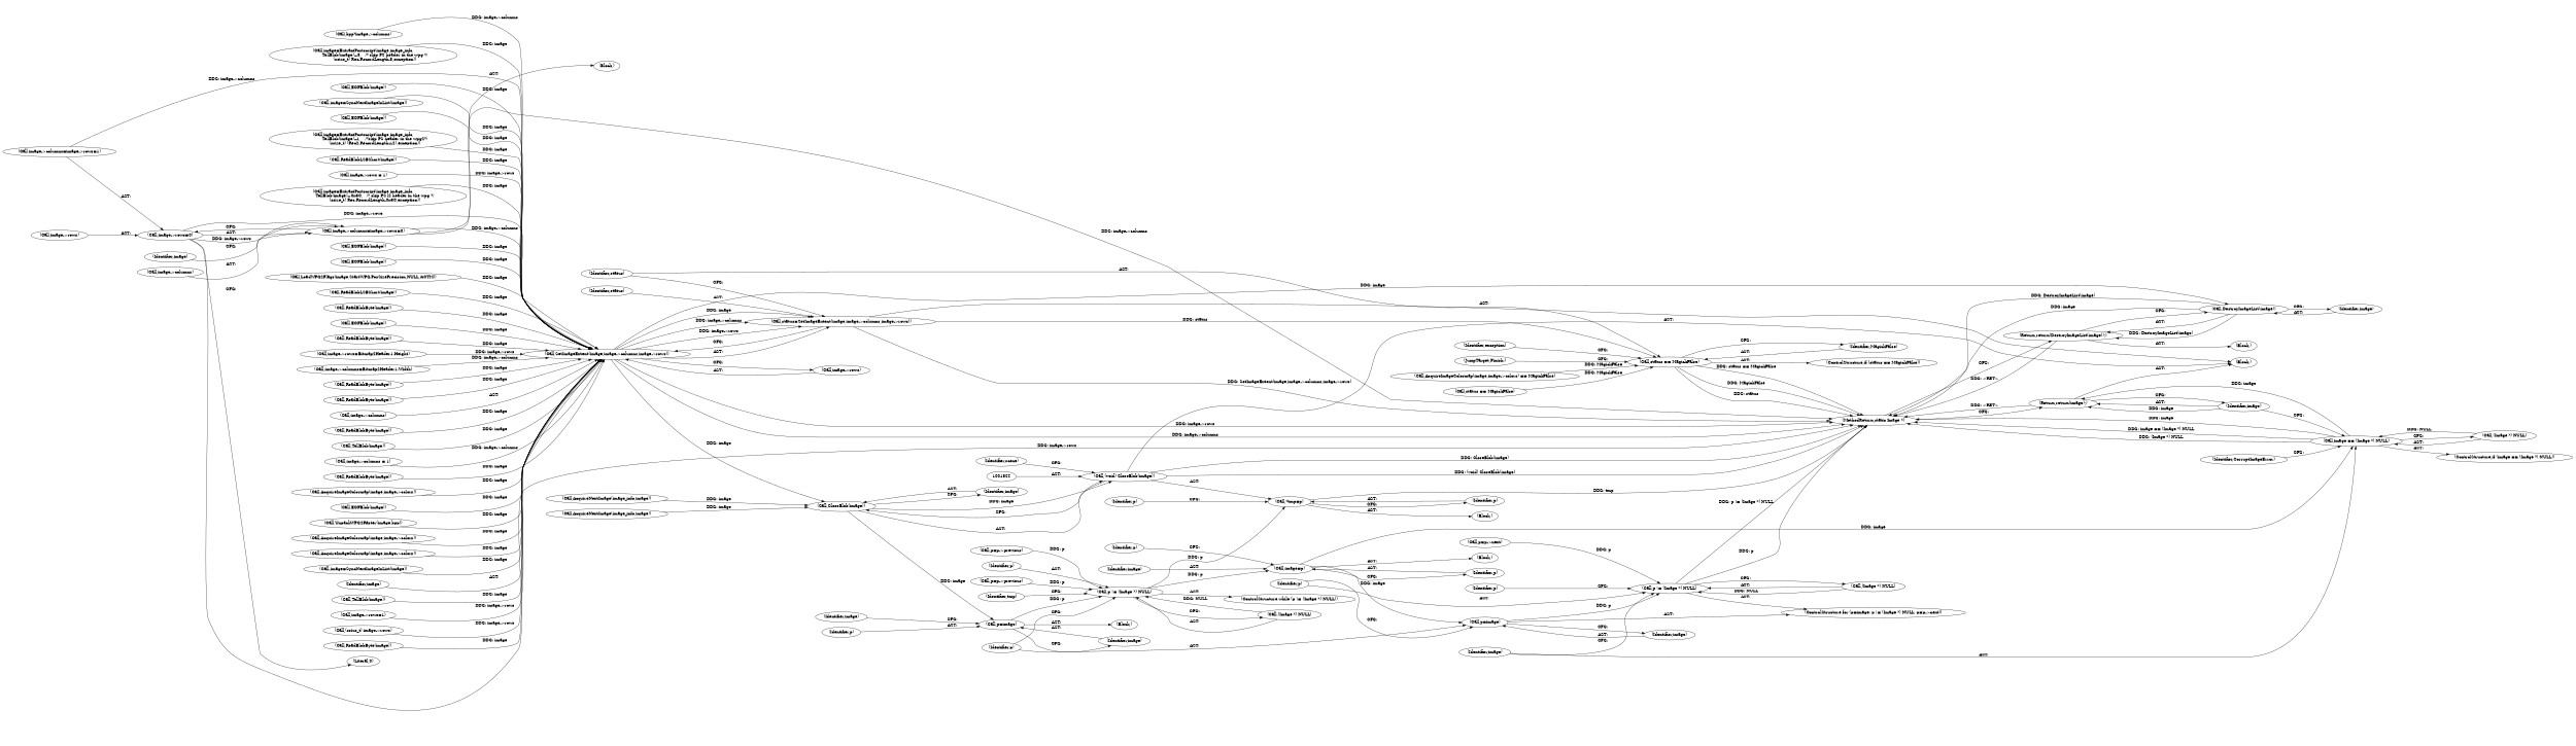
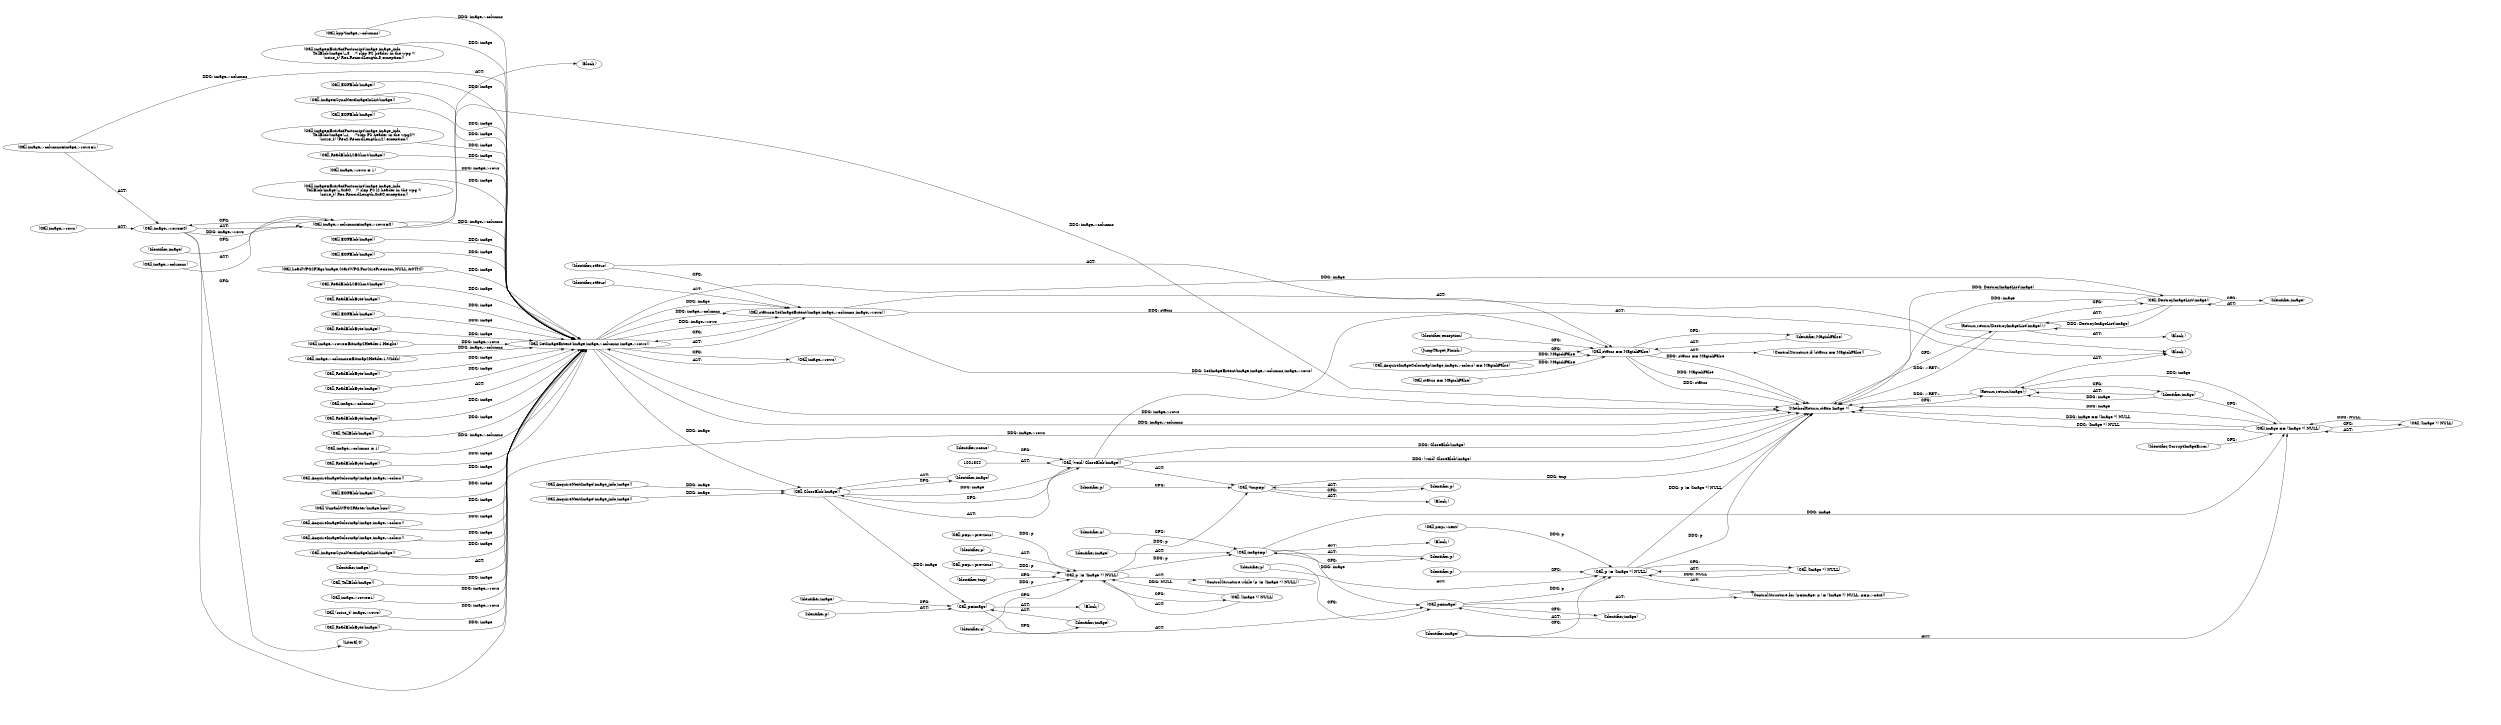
  digraph {
    rankdir=LR
    n1 [label="(Call,image->rows=0)"]
    n2 [label="(Call,image->columns=image->rows=0)"]
    n3 [label="(Call,SetImageExtent(image,image->columns,image->rows))"]
    n4 [label="(Literal,0)"]
    n5 [label="(MethodReturn,static Image *)"]
    n6 [label="(Block,)"]
    n7 [label="(Call,status=SetImageExtent(image,image->columns,image->rows))"]
    n8 [label="(Call,DestroyImageList(image))"]
    n9 [label="(Call,CloseBlob(image))"]
    n10 [label="(Call,image->rows)"]
    n11 [label="(Return,return(DestroyImageList(image));)"]
    n12 [label="(Return,return(image);)"]
    n13 [label="(Call,status == MagickFalse)"]
    n14 [label="(Block,)"]
    n15 [label="(Identifier,image)"]
    n16 [label="(Call,(void) CloseBlob(image))"]
    n17 [label="(Call,p=image)"]
    n18 [label="(Identifier,image)"]
    n19 [label="(ControlStructure,if (status == MagickFalse))"]
    n20 [label="(Identifier,MagickFalse)"]
    n21 [label="(Block,)"]
    n22 [label="(Call,*tmp=p)"]
    n23 [label="(Call,p != (Image *) NULL)"]
    n24 [label="(Identifier,image)"]
    n25 [label="(Block,)"]
    n26 [label="(Call,image=p)"]
    n27 [label="(Call,(Image *) NULL)"]
    n28 [label="(ControlStructure,while (p != (Image *) NULL))"]
    n29 [label="(Block,)"]
    n30 [label="(Identifier,p)"]
    n31 [label="(Call,p=image)"]
    n32 [label="(Call,image == (Image *) NULL)"]
    n33 [label="(Identifier,p)"]
    n34 [label="(Block,)"]
    n35 [label="(Call,p != (Image *) NULL)"]
    n36 [label="(ControlStructure,for (p=image; p != (Image *) NULL; p=p->next))"]
    n37 [label="(Identifier,image)"]
    n38 [label="(Call,(Image *) NULL)"]
-   n39 [label="(ControlStructure,if (image == (Image *) NULL))"]
    n40 [label="(Call,(Image *) NULL)"]
    n41 [label="(Identifier,image)"]
    n42 [label="(Call,EOFBlob(image))"]
    n43 [label="(Call,image=SyncNextImageInList(image))"]
    n44 [label="(Identifier,image)"]
    n45 [label="(Identifier,p)"]
    n46 [label="(Call,EOFBlob(image))"]
    n47 [label="(Call,image=ExtractPostscript(image,image_info,\n                  TellBlob(image)+i,    /*skip PS header in the wpg2*/\n                  (ssize_t) (Rec2.RecordLength-i-2),exception))"]
    n48 [label="(Call,ReadBlobLSBShort(image))"]
    n49 [label="(Identifier,p)"]
    n50 [label="(Call,image->rows = 1)"]
    n51 [label="(Identifier,status)"]
    n52 [label="(Call,image=ExtractPostscript(image,image_info,\n                  TellBlob(image)+0x3C,   /* skip PS l2 header in the wpg */\n                  (ssize_t) Rec.RecordLength-0x3C,exception))"]
    n53 [label="(Identifier,p)"]
    n54 [label="(Call,image->columns=image->rows=1)"]
    n55 [label="(Identifier,scene)"]
    n56 [label="(Call,EOFBlob(image))"]
    n57 [label="(Call,LoadWPG2Flags(image,StartWPG.PosSizePrecision,NULL,&CTM))"]
    n58 [label="(Call,ReadBlobLSBShort(image))"]
    n59 [label="(Call,ReadBlobByte(image))"]
    n60 [label="(Call,EOFBlob(image))"]
    n61 [label="(Identifier,tmp)"]
    n62 [label="(Identifier,image)"]
    n63 [label="(Identifier,p)"]
    n64 [label="(Call,p=p->previous)"]
    n65 [label="(Call,ReadBlobByte(image))"]
    n66 [label="(JumpTarget,Finish:)"]
    n67 [label="(Call,image->columns)"]
    n68 [label="(Call,AcquireImageColormap(image,image->colors) == MagickFalse)"]
    n69 [label="(Call,image->rows=Bitmap2Header1.Height)"]
    n70 [label="(Call,image->columns=Bitmap2Header1.Width)"]
    n71 [label="(Call,ReadBlobByte(image))"]
    n72 [label="(Identifier,p)"]
    n73 [label="(Call,ReadBlobByte(image))"]
    n74 [label="(Call,image->columns)"]
    n75 [label="(Call,image->rows)"]
    n76 [label="(Call,ReadBlobByte(image))"]
    n77 [label="(Identifier,CorruptImageError)"]
    n78 [label="(Call,TellBlob(image))"]
    n79 [label="(Call,AcquireNextImage(image_info,image))"]
    n80 [label="(Call,p=p->previous)"]
    n81 [label="(Call,image->columns = 1)"]
    n82 [label="(Call,ReadBlobByte(image))"]
    n83 [label="(Call,AcquireImageColormap(image,image->colors))"]
    n84 [label="(Identifier,p)"]
    n85 [label="(Call,EOFBlob(image))"]
    n86 [label="(Identifier,p)"]
    n87 [label="(Call,status == MagickFalse)"]
    n88 [label="(Call,UnpackWPG2Raster(image,bpp))"]
    n89 [label="(Identifier,image)"]
    n90 [label="(Identifier,image)"]
    n91 [label="(Call,AcquireImageColormap(image,image->colors))"]
    n92 [label="(Call,AcquireImageColormap(image,image->colors))"]
    n93 [label="(Call,image=SyncNextImageInList(image))"]
    n94 [label="(Identifier,image)"]
    n95 [label="(Call,p=p->next)"]
    n96 [label="(Call,TellBlob(image))"]
    n97 [label="(Call,image->rows=1)"]
    n98 [label="(Call,(ssize_t) image->rows)"]
    n99 [label="(Call,ReadBlobByte(image))"]
    n100 [label="(Identifier,status)"]
    n101 [label="(Identifier,exception)"]
    n102 [label="(Call,bpp*image->columns)"]
    n103 [label="(Call,AcquireNextImage(image_info,image))"]
    n104 [label="(Call,image=ExtractPostscript(image,image_info,\n                  TellBlob(image)+8,   /* skip PS header in the wpg */\n                  (ssize_t) Rec.RecordLength-8,exception))"]
    n105 [label="(Call,EOFBlob(image))"]
    1001824
    n1 -> n2 [label="AST: "]
    n1 -> n2 [label="DDG: image->rows"]
-   n1 -> n3 [label="DDG: image->rows"]
    n1 -> n4 [label="CFG: "]
    n1 -> n5 [label="DDG: image->rows"]
    n2 -> n1 [label="CFG: "]
    n2 -> n3 [label="DDG: image->columns"]
    n2 -> n5 [label="DDG: image->columns"]
    n2 -> n6 [label="AST: "]
    n3 -> n5 [label="DDG: image->rows"]
    n3 -> n5 [label="DDG: image->columns"]
    n3 -> n7 [label="AST: "]
    n3 -> n7 [label="DDG: image"]
    n3 -> n7 [label="DDG: image->columns"]
    n3 -> n7 [label="DDG: image->rows"]
    n3 -> n8 [label="DDG: image"]
    n3 -> n9 [label="DDG: image"]
    n3 -> n10 [label="CFG: "]
    n5 -> n11 [label="CFG: "]
    n5 -> n12 [label="CFG: "]
    n7 -> n3 [label="CFG: "]
    n7 -> n5 [label="DDG: SetImageExtent(image,image->columns,image->rows)"]
    n7 -> n13 [label="DDG: status"]
    n7 -> n14 [label="AST: "]
    n8 -> n5 [label="DDG: DestroyImageList(image)"]
    n8 -> n5 [label="DDG: image"]
    n8 -> n11 [label="AST: "]
    n8 -> n11 [label="DDG: DestroyImageList(image)"]
    n8 -> n15 [label="CFG: "]
    n9 -> n16 [label="AST: "]
    n9 -> n16 [label="DDG: image"]
    n9 -> n17 [label="DDG: image"]
    n9 -> n18 [label="CFG: "]
    n10 -> n3 [label="AST: "]
    n11 -> n5 [label="DDG: <RET>"]
    n11 -> n8 [label="CFG: "]
    n11 -> n21 [label="AST: "]
    n12 -> n5 [label="DDG: <RET>"]
    n12 -> n14 [label="AST: "]
    n12 -> n41 [label="CFG: "]
    n13 -> n5 [label="DDG: status == MagickFalse"]
    n13 -> n5 [label="DDG: MagickFalse"]
    n13 -> n5 [label="DDG: status"]
    n13 -> n19 [label="AST: "]
    n13 -> n20 [label="CFG: "]
    n15 -> n8 [label="AST: "]
    n16 -> n5 [label="DDG: CloseBlob(image)"]
    n16 -> n5 [label="DDG: (void) CloseBlob(image)"]
    n16 -> n9 [label="CFG: "]
    n16 -> n14 [label="AST: "]
    n16 -> n22 [label="AST: "]
    n17 -> n23 [label="DDG: p"]
    n17 -> n24 [label="CFG: "]
    n17 -> n25 [label="AST: "]
    n18 -> n9 [label="AST: "]
    n20 -> n13 [label="AST: "]
    n22 -> n5 [label="DDG: tmp"]
    n22 -> n29 [label="AST: "]
    n22 -> n30 [label="CFG: "]
    n23 -> n22 [label="DDG: p"]
    n23 -> n26 [label="DDG: p"]
    n23 -> n27 [label="CFG: "]
    n23 -> n28 [label="AST: "]
    n24 -> n17 [label="AST: "]
    n26 -> n31 [label="DDG: image"]
    n26 -> n32 [label="DDG: image"]
    n26 -> n33 [label="CFG: "]
    n26 -> n34 [label="AST: "]
    n27 -> n23 [label="AST: "]
    n27 -> n23 [label="DDG: NULL"]
    n30 -> n22 [label="AST: "]
    n31 -> n35 [label="DDG: p"]
    n31 -> n36 [label="AST: "]
    n31 -> n37 [label="CFG: "]
    n32 -> n5 [label="DDG: image"]
    n32 -> n5 [label="DDG: image == (Image *) NULL"]
    n32 -> n5 [label="DDG: (Image *) NULL"]
    n32 -> n12 [label="DDG: image"]
    n32 -> n38 [label="CFG: "]
-   n32 -> n39 [label="AST: "]
    n33 -> n26 [label="AST: "]
    n35 -> n5 [label="DDG: p != (Image *) NULL"]
    n35 -> n5 [label="DDG: p"]
    n35 -> n36 [label="AST: "]
    n35 -> n40 [label="CFG: "]
    n37 -> n31 [label="AST: "]
    n38 -> n32 [label="AST: "]
    n38 -> n32 [label="DDG: NULL"]
    n40 -> n35 [label="AST: "]
    n40 -> n35 [label="DDG: NULL"]
    n41 -> n12 [label="AST: "]
    n41 -> n12 [label="DDG: image"]
    n41 -> n32 [label="CFG: "]
    n42 -> n3 [label="DDG: image"]
    n43 -> n3 [label="DDG: image"]
    n44 -> n2 [label="CFG: "]
    n45 -> n35 [label="CFG: "]
    n46 -> n3 [label="DDG: image"]
    n47 -> n3 [label="DDG: image"]
    n48 -> n3 [label="DDG: image"]
    n49 -> n31 [label="CFG: "]
    n49 -> n35 [label="AST: "]
    n50 -> n3 [label="DDG: image->rows"]
    n51 -> n7 [label="AST: "]
    n52 -> n3 [label="DDG: image"]
    n53 -> n23 [label="CFG: "]
    n53 -> n31 [label="AST: "]
    n54 -> n1 [label="AST: "]
    n54 -> n3 [label="DDG: image->columns"]
    n55 -> n16 [label="CFG: "]
    n56 -> n3 [label="DDG: image"]
    n57 -> n3 [label="DDG: image"]
    n58 -> n3 [label="DDG: image"]
    n59 -> n3 [label="DDG: image"]
    n60 -> n3 [label="DDG: image"]
    n61 -> n23 [label="CFG: "]
    n62 -> n32 [label="AST: "]
    n62 -> n35 [label="CFG: "]
    n63 -> n22 [label="CFG: "]
    n64 -> n23 [label="DDG: p"]
    n65 -> n3 [label="DDG: image"]
    n66 -> n13 [label="CFG: "]
    n67 -> n2 [label="AST: "]
    n68 -> n13 [label="DDG: MagickFalse"]
    n69 -> n3 [label="DDG: image->rows"]
    n70 -> n3 [label="DDG: image->columns"]
    n71 -> n3 [label="DDG: image"]
    n72 -> n23 [label="AST: "]
    n73 -> n3 [label="DDG: image"]
    n74 -> n3 [label="AST: "]
    n75 -> n1 [label="AST: "]
    n76 -> n3 [label="DDG: image"]
    n77 -> n32 [label="CFG: "]
    n78 -> n3 [label="DDG: image"]
    n79 -> n9 [label="DDG: image"]
    n80 -> n23 [label="DDG: p"]
    n81 -> n3 [label="DDG: image->columns"]
    n82 -> n3 [label="DDG: image"]
    n83 -> n3 [label="DDG: image"]
    n84 -> n17 [label="AST: "]
    n85 -> n3 [label="DDG: image"]
    n86 -> n26 [label="CFG: "]
    n87 -> n13 [label="DDG: MagickFalse"]
    n88 -> n3 [label="DDG: image"]
    n89 -> n17 [label="CFG: "]
    n90 -> n26 [label="AST: "]
    n91 -> n3 [label="DDG: image"]
    n92 -> n3 [label="DDG: image"]
    n93 -> n3 [label="DDG: image"]
    n94 -> n3 [label="AST: "]
    n95 -> n35 [label="DDG: p"]
    n96 -> n3 [label="DDG: image"]
    n97 -> n3 [label="DDG: image->rows"]
    n98 -> n3 [label="DDG: image->rows"]
    n99 -> n3 [label="DDG: image"]
    n100 -> n7 [label="CFG: "]
    n100 -> n13 [label="AST: "]
    n101 -> n13 [label="CFG: "]
    n102 -> n3 [label="DDG: image->columns"]
    n103 -> n9 [label="DDG: image"]
    n104 -> n3 [label="DDG: image"]
    n105 -> n3 [label="DDG: image"]
    1001824 -> n16 [label="AST: "]
  }
